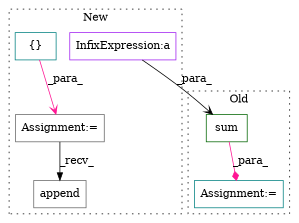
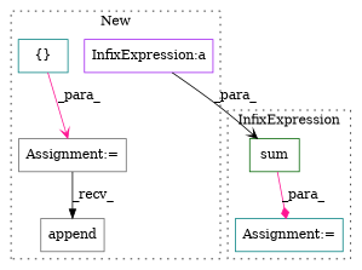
  digraph {
    node [a=32 color=teal l=1 shape=box]
    edge [arrowhead=vee color=deeppink]
    n1 [color=darkgreen l="4,1" label=sum s="506,538"]
    n2 [a=7 label="Assignment:=" s=498]
    n3 [color=gray40 l="7,1" label=append s="591,620"]
    n4 [a=7 color=gray40 label="Assignment:=" s=269]
    n5 [a=4 l=2 label="{}" s=279]
    n6 [a=27 color=purple l=3 label="InfixExpression:a" s=570]
    subgraph cluster_1 {
-     label=Old
+     label=InfixExpression
      style=dotted
      n1
      n2
    }
    subgraph cluster_2 {
      label=New
      style=dotted
      n3
      n4
      n5
      n6
    }
    n1 -> n2 [arrowhead=diamond label=_para_]
    n4 -> n3 [arrowhead=normal color=black label=_recv_]
    n5 -> n4 [label=_para_]
    n6 -> n1 [color=black label=_para_]
  }
